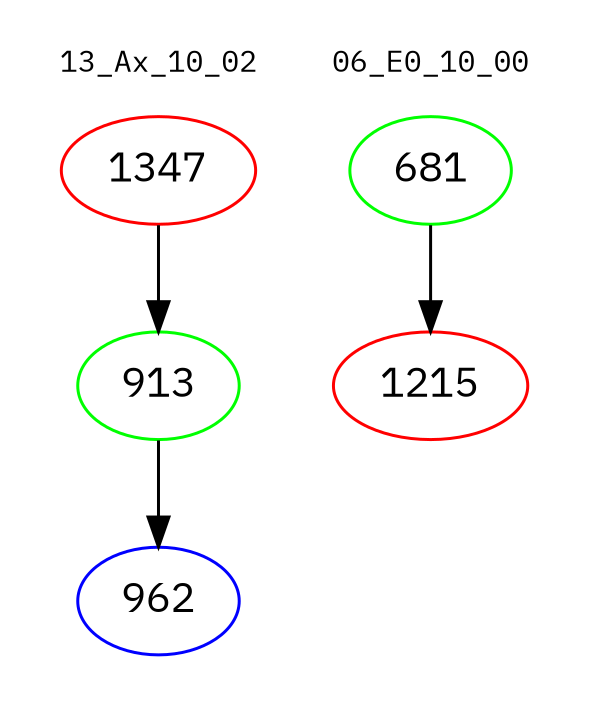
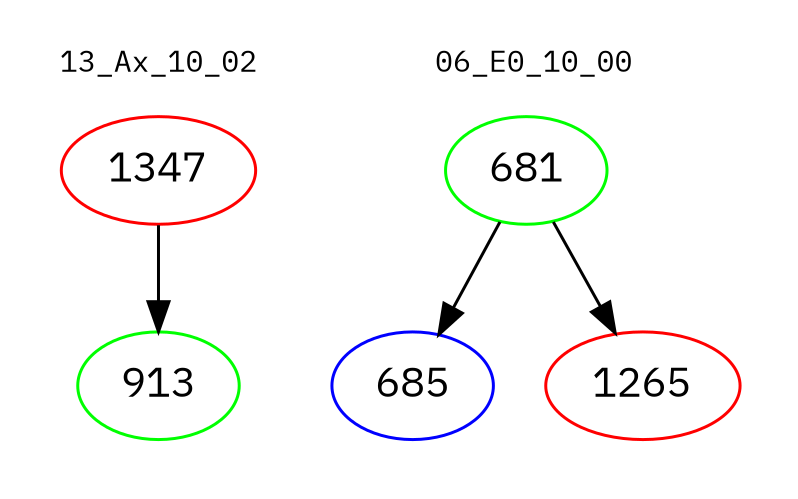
  digraph {
    fontname="IBM Plex Mono"
    node [color=green fontname="IBM Plex Mono"]
    edge [color=black fontname="IBM Plex Mono"]
    n1 [label=913]
-   n2 [color=blue label=962]
    n3 [color=red label=1347]
    n4 [label=681]
-   n6 [color=red label=1215]
+   n5 [color=blue label=685]
+   n6 [color=red label=1265]
    subgraph cluster_1 {
      color=white
      fontsize=10
      label="13_Ax_10_02"
      n1
-     n2
      n3
    }
    subgraph cluster_2 {
      color=white
      fontsize=10
      label="06_E0_10_00"
      n4
+     n5
      n6
    }
-   n1 -> n2
    n3 -> n1
+   n4 -> n5
    n4 -> n6
  }
